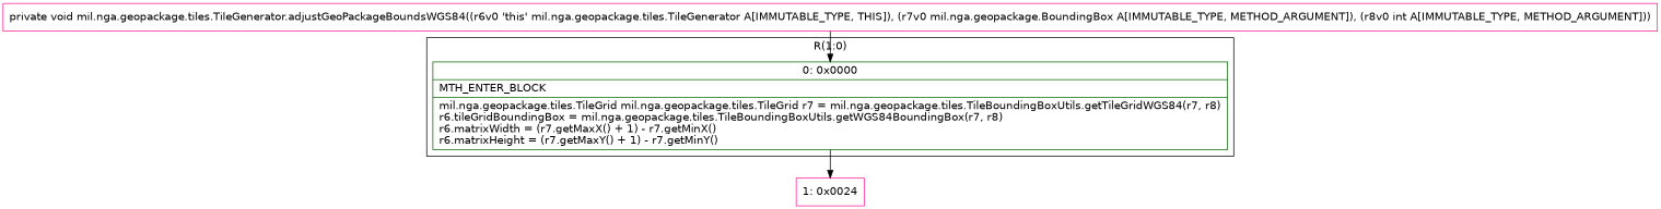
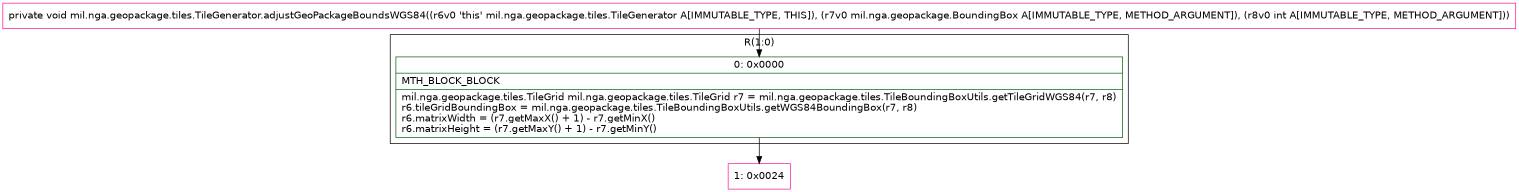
  digraph {
    fontname="DejaVu Sans"
    node [color=deeppink shape=record fontname="DejaVu Sans"]
    edge [fontname="DejaVu Sans"]
-   n1 [color=darkgreen label="{0\:\ 0x0000|MTH_ENTER_BLOCK\l|mil.nga.geopackage.tiles.TileGrid mil.nga.geopackage.tiles.TileGrid r7 = mil.nga.geopackage.tiles.TileBoundingBoxUtils.getTileGridWGS84(r7, r8)\lr6.tileGridBoundingBox = mil.nga.geopackage.tiles.TileBoundingBoxUtils.getWGS84BoundingBox(r7, r8)\lr6.matrixWidth = (r7.getMaxX() + 1) \- r7.getMinX()\lr6.matrixHeight = (r7.getMaxY() + 1) \- r7.getMinY()\l}"]
+   n1 [color=darkgreen label="{0\:\ 0x0000|MTH_BLOCK_BLOCK\l|mil.nga.geopackage.tiles.TileGrid mil.nga.geopackage.tiles.TileGrid r7 = mil.nga.geopackage.tiles.TileBoundingBoxUtils.getTileGridWGS84(r7, r8)\lr6.tileGridBoundingBox = mil.nga.geopackage.tiles.TileBoundingBoxUtils.getWGS84BoundingBox(r7, r8)\lr6.matrixWidth = (r7.getMaxX() + 1) \- r7.getMinX()\lr6.matrixHeight = (r7.getMaxY() + 1) \- r7.getMinY()\l}"]
    n2 [label="{1\:\ 0x0024}"]
    n3 [label="{private void mil.nga.geopackage.tiles.TileGenerator.adjustGeoPackageBoundsWGS84((r6v0 'this' mil.nga.geopackage.tiles.TileGenerator A[IMMUTABLE_TYPE, THIS]), (r7v0 mil.nga.geopackage.BoundingBox A[IMMUTABLE_TYPE, METHOD_ARGUMENT]), (r8v0 int A[IMMUTABLE_TYPE, METHOD_ARGUMENT])) }"]
    subgraph cluster_1 {
      label="R(1:0)"
      n1
    }
    n1 -> n2
    n3 -> n1
  }
